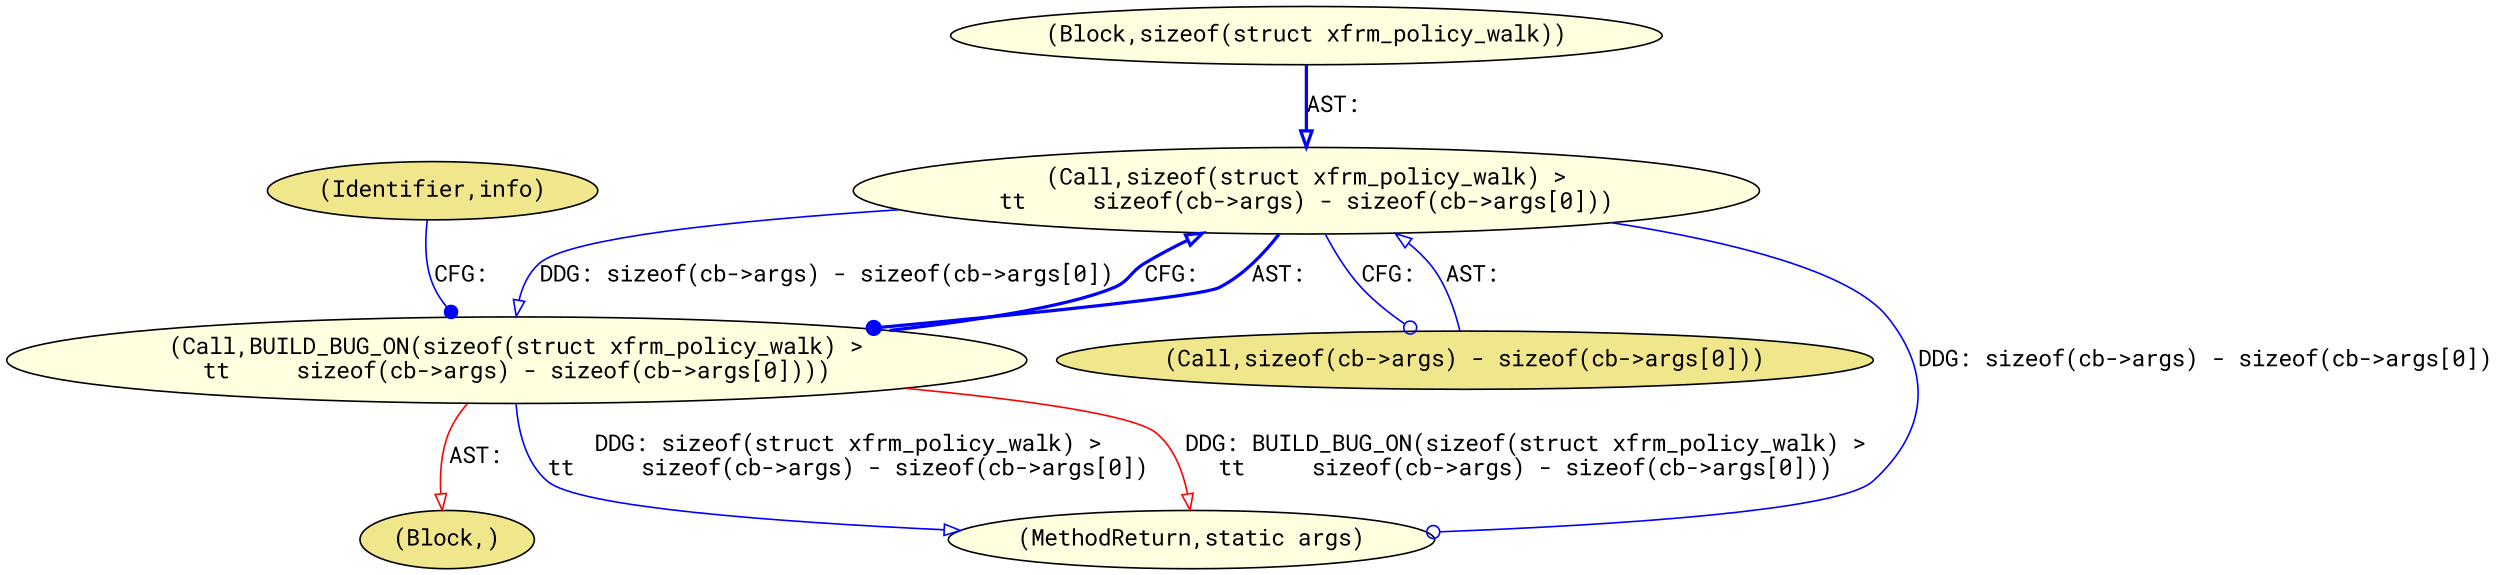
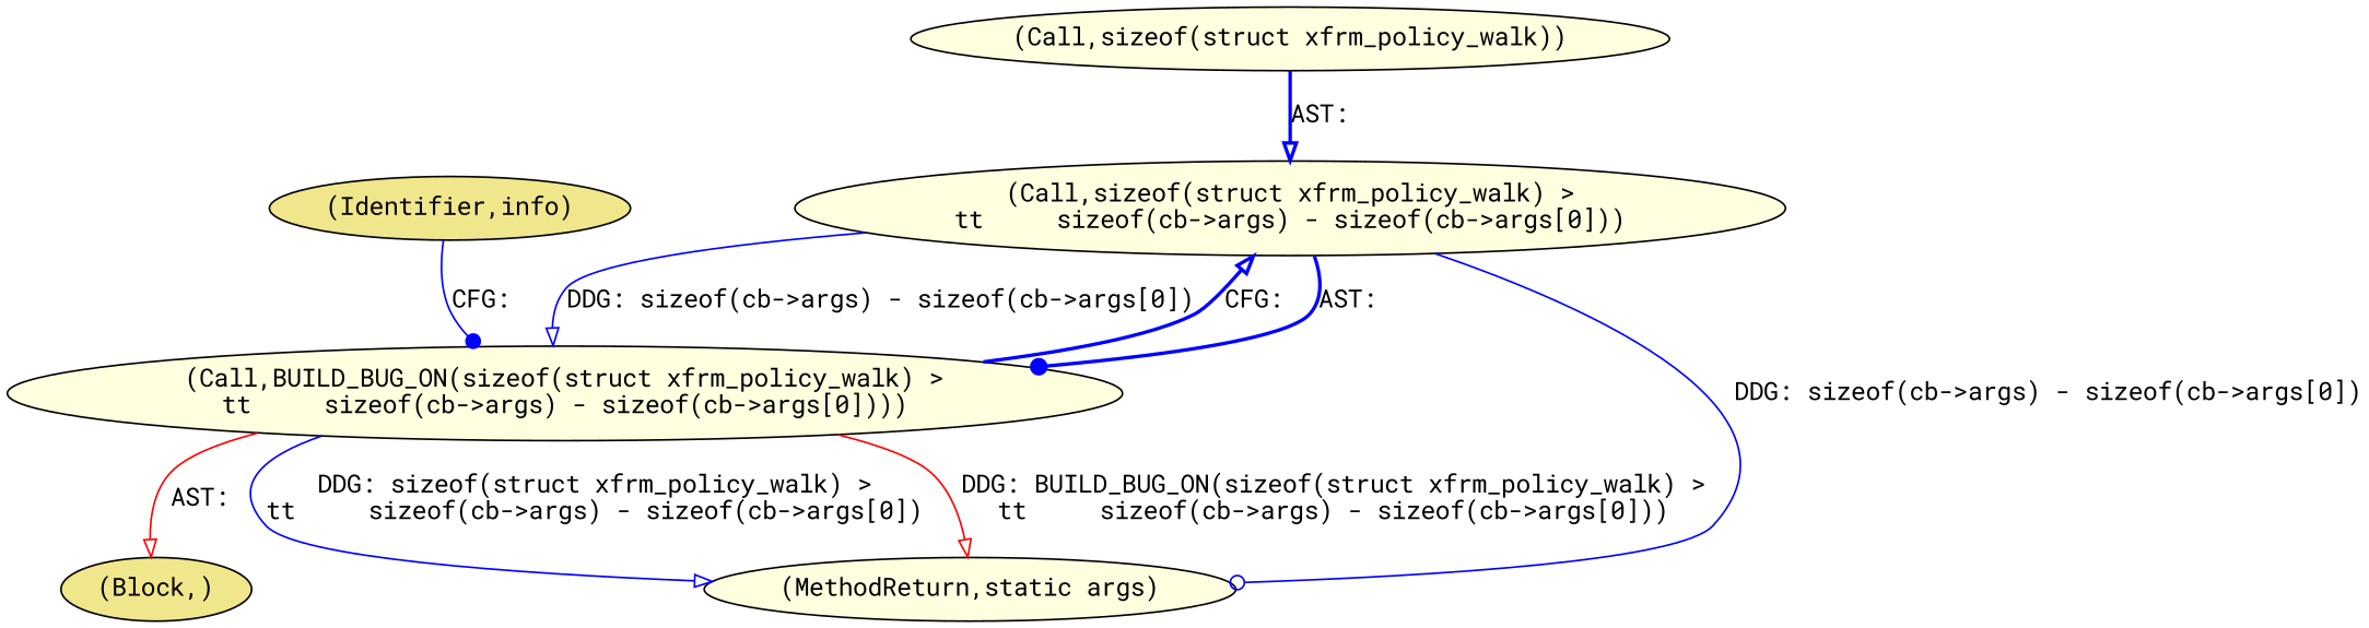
  digraph {
    fontname="Roboto Mono"
    node [fillcolor=lightyellow fontname="Roboto Mono" style=filled]
    edge [arrowhead=onormal color=blue fontname="Roboto Mono" style=solid]
    n1 [label="(Call,sizeof(struct xfrm_policy_walk) >\n\t\t     sizeof(cb->args) - sizeof(cb->args[0]))"]
    n2 [label="(Call,BUILD_BUG_ON(sizeof(struct xfrm_policy_walk) >\n\t\t     sizeof(cb->args) - sizeof(cb->args[0])))"]
-   n3 [fillcolor=khaki label="(Call,sizeof(cb->args) - sizeof(cb->args[0]))"]
    n4 [label="(MethodReturn,static args)"]
    n5 [fillcolor=khaki label="(Block,)"]
-   n6 [label="(Block,sizeof(struct xfrm_policy_walk))"]
+   n6 [label="(Call,sizeof(struct xfrm_policy_walk))"]
    n7 [fillcolor=khaki label="(Identifier,info)"]
    n1 -> n2 [arrowhead=dot label="AST: " style=bold]
    n1 -> n2 [label="DDG: sizeof(cb->args) - sizeof(cb->args[0])"]
-   n1 -> n3 [arrowhead=odot label="CFG: "]
    n1 -> n4 [arrowhead=odot label="DDG: sizeof(cb->args) - sizeof(cb->args[0])"]
    n2 -> n1 [label="CFG: " style=bold]
    n2 -> n4 [color=red label="DDG: BUILD_BUG_ON(sizeof(struct xfrm_policy_walk) >\n\t\t     sizeof(cb->args) - sizeof(cb->args[0]))"]
    n2 -> n4 [label="DDG: sizeof(struct xfrm_policy_walk) >\n\t\t     sizeof(cb->args) - sizeof(cb->args[0])"]
    n2 -> n5 [color=red label="AST: "]
-   n3 -> n1 [label="AST: "]
    n6 -> n1 [label="AST: " style=bold]
    n7 -> n2 [arrowhead=dot label="CFG: "]
  }
